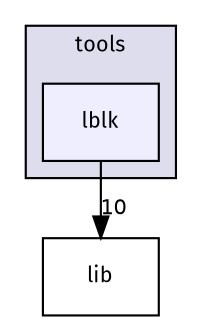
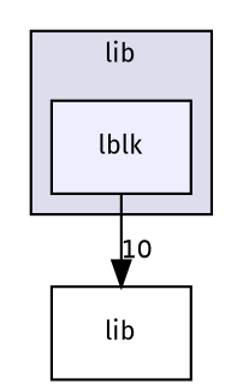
  digraph {
    compound=true
    fontname="Fira Sans"
    node [fontname="Fira Sans" fontsize=10 shape=box]
    n1 [fillcolor="#eeeeff" label=lblk pencolor=black style=filled]
    n2 [label=lib]
    subgraph cluster_1 {
      bgcolor="#ddddee"
      fontsize=10
-     label=tools
+     label=lib
      pencolor=black
      n1
    }
    n1 -> n2 [headlabel=10 labeldistance=1.5 labelfontname=Helvetica labelfontsize=10 fontname="Fira Sans"]
  }
